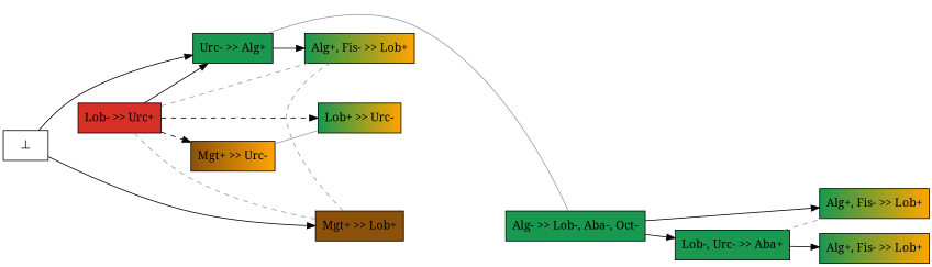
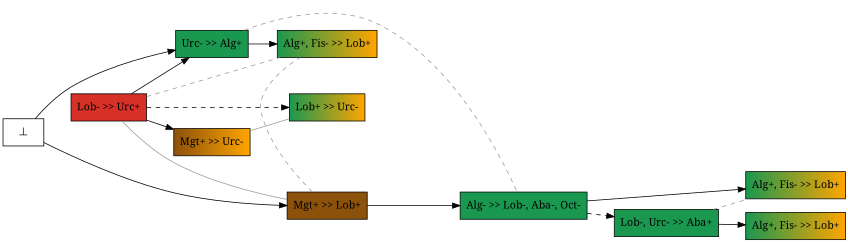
  digraph {
    fontname="Noto Serif"
    rankdir=LR
    node [color=black fillcolor="#1a9850:orange" fontname="Noto Serif" shape=box style=filled]
    edge [fontname="Noto Serif"]
    n1 [fillcolor="#1a9850:#1a9850" label="Urc- >> Alg+"]
    n2 [fillcolor="#1a9850:#1a9850" label="Alg- >> Lob-, Aba-, Oct-"]
    n3 [label="Alg+, Fis- >> Lob+"]
    n4 [fillcolor="#1a9850:#1a9850" label="Lob-, Urc- >> Aba+"]
    n5 [label="Alg+, Fis- >> Lob+"]
    n6 [fillcolor="#d73027:#d73027" label="Lob- >> Urc+"]
    n7 [label="Lob+ >> Urc-"]
    n8 [fillcolor="#8c510a:orange" label="Mgt+ >> Urc-"]
    n9 [label="Alg+, Fis- >> Lob+"]
    n10 [fillcolor="#8c510a:#8c510a" label="Mgt+ >> Lob+"]
    n11 [fillcolor=white label="⊥" color=""]
-   n1 -> n2 [arrowhead=none color=gray60 constraint=false style=solid]
+   n1 -> n2 [arrowhead=none color=gray60 constraint=false style=dashed]
    n1 -> n3 [minlen=1]
-   n2 -> n4 [minlen=1]
+   n2 -> n4 [minlen=1 style=dashed]
    n2 -> n5 [minlen=2]
    n4 -> n5 [arrowhead=none color=gray60 constraint=false style=dashed]
    n4 -> n9 [minlen=1]
    n6 -> n1 [minlen=1]
    n6 -> n3 [arrowhead=none color=gray60 constraint=false style=dashed]
    n6 -> n7 [minlen=2 style=dashed]
-   n6 -> n8 [minlen=1 style=dashed]
+   n6 -> n8 [minlen=1]
    n7 -> n8 [arrowhead=none color=gray60 constraint=false style=solid]
+   n10 -> n2 [minlen=3]
    n10 -> n3 [arrowhead=none color=gray60 constraint=false style=dashed]
-   n10 -> n6 [arrowhead=none color=gray60 constraint=false style=dashed]
+   n10 -> n6 [arrowhead=none color=gray60 constraint=false style=solid]
    n11 -> n1 [minlen=2]
    n11 -> n10 [minlen=3]
  }
